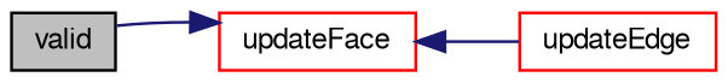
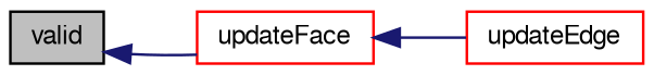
  digraph {
    rankdir=LR
    node [color=red fontname=FreeSans fontsize=10 shape=record]
    edge [color=midnightblue dir=back fontname=FreeSans fontsize=10 labelfontname=FreeSans labelfontsize=10 style=solid]
    n1 [color=black fillcolor=grey75 fontcolor=black height=0.2 label=valid style=filled width=0.4]
    n2 [height=0.2 label=updateFace width=0.4]
    n3 [height=0.2 label=updateEdge width=0.4]
-   n2 -> n1
+   n1 -> n2
    n2 -> n3
  }
